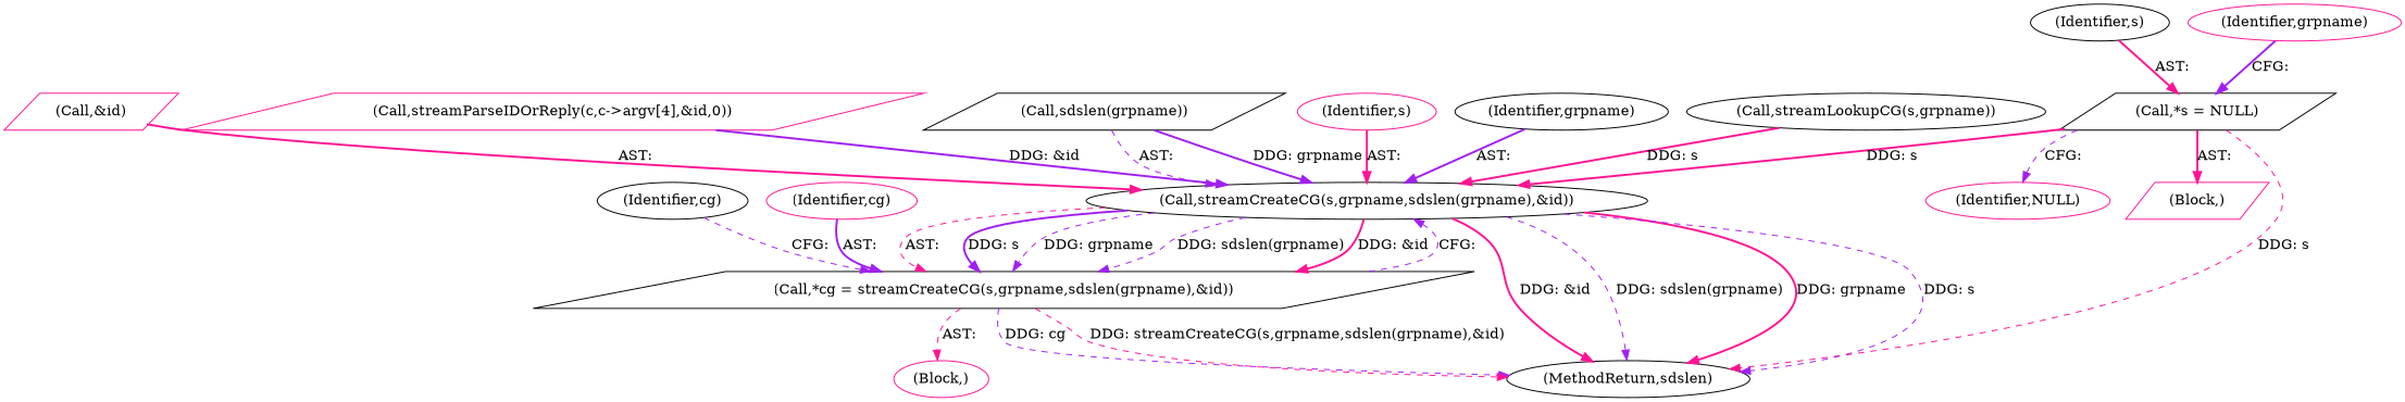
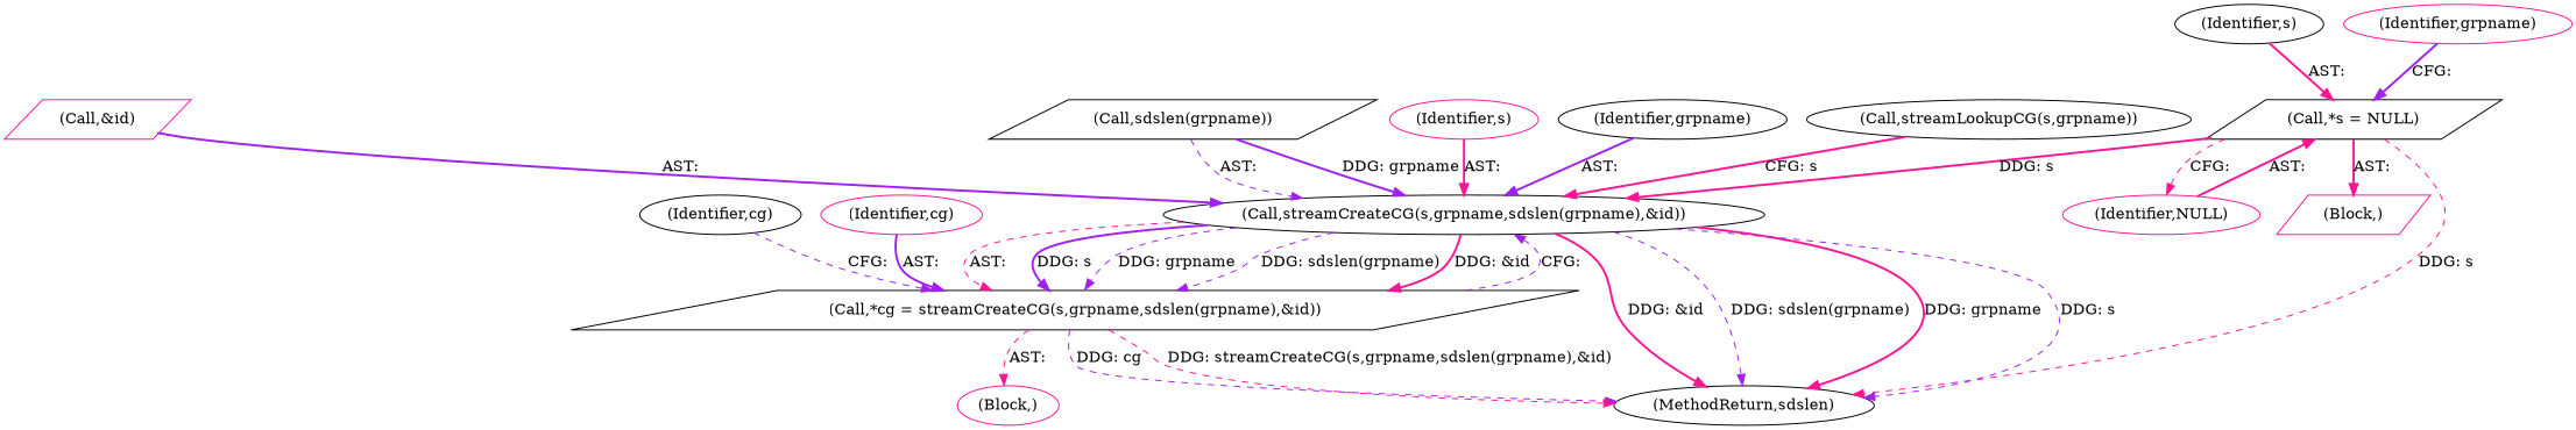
  digraph {
    node [color=black shape=ellipse]
    edge [color=purple style=bold]
    n1 [label="(Call,*s = NULL)" shape=parallelogram]
    n2 [label="(Call,streamCreateCG(s,grpname,sdslen(grpname),&id))"]
    n3 [label="(MethodReturn,sdslen)"]
    n4 [color=deeppink label="(Identifier,NULL)"]
    n5 [color=deeppink label="(Block,)" shape=parallelogram]
    n6 [label="(Call,*cg = streamCreateCG(s,grpname,sdslen(grpname),&id))" shape=parallelogram]
    n7 [color=deeppink label="(Block,)"]
    n8 [color=deeppink label="(Call,&id)" shape=parallelogram]
    n9 [label="(Identifier,s)"]
    n10 [color=deeppink label="(Identifier,grpname)"]
-   n11 [color=deeppink label="(Call,streamParseIDOrReply(c,c->argv[4],&id,0))" shape=parallelogram]
    n12 [label="(Call,sdslen(grpname))" shape=parallelogram]
    n13 [label="(Identifier,cg)"]
    n14 [color=deeppink label="(Identifier,s)"]
    n15 [label="(Identifier,grpname)"]
    n16 [color=deeppink label="(Identifier,cg)"]
    n17 [label="(Call,streamLookupCG(s,grpname))"]
    n1 -> n2 [color=deeppink label="DDG: s"]
    n1 -> n3 [color=deeppink label="DDG: s" style=dashed]
-   n1 -> n4 [label="CFG: " style=dashed]
+   n1 -> n4 [color=deeppink label="CFG: " style=dashed]
    n1 -> n5 [color=deeppink label="AST: "]
    n2 -> n3 [label="DDG: sdslen(grpname)" style=dashed]
    n2 -> n3 [color=deeppink label="DDG: grpname"]
    n2 -> n3 [label="DDG: s" style=dashed]
    n2 -> n3 [color=deeppink label="DDG: &id"]
    n2 -> n6 [color=deeppink label="AST: " style=dashed]
    n2 -> n6 [label="DDG: s"]
    n2 -> n6 [label="DDG: grpname" style=dashed]
    n2 -> n6 [label="DDG: sdslen(grpname)" style=dashed]
    n2 -> n6 [color=deeppink label="DDG: &id"]
+   n4 -> n1 [color=deeppink label="AST: "]
    n6 -> n2 [label="CFG: " style=dashed]
    n6 -> n3 [label="DDG: cg" style=dashed]
    n6 -> n3 [color=deeppink label="DDG: streamCreateCG(s,grpname,sdslen(grpname),&id)" style=dashed]
    n6 -> n7 [color=deeppink label="AST: " style=dashed]
-   n8 -> n2 [color=deeppink label="AST: "]
+   n8 -> n2 [label="AST: "]
    n9 -> n1 [color=deeppink label="AST: "]
    n10 -> n1 [label="CFG: "]
-   n11 -> n2 [label="DDG: &id"]
    n12 -> n2 [label="AST: " style=dashed]
    n12 -> n2 [label="DDG: grpname"]
    n13 -> n6 [label="CFG: " style=dashed]
    n14 -> n2 [color=deeppink label="AST: "]
    n15 -> n2 [label="AST: "]
    n16 -> n6 [label="AST: "]
-   n17 -> n2 [color=deeppink label="DDG: s"]
+   n17 -> n2 [color=deeppink label="CFG: s"]
  }
